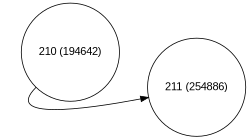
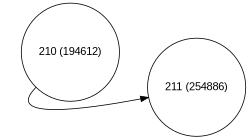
  digraph {
    rankdir=LR
    node [fontname=Arial shape=circle]
-   n1 [label="210 (194642)" width=0.5]
+   n1 [label="210 (194612)" width=0.5]
    n2 [label="211 (254886)" width=0.5]
    n1 -> n2 [tailport=sw]
  }
